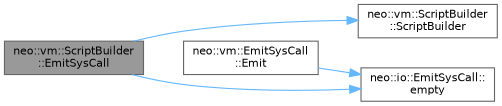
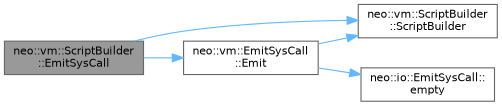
  digraph {
    rankdir=LR
    node [color=grey40 fillcolor=white fontname=Helvetica fontsize=10 shape=box style=filled]
    edge [color=steelblue1 fontname=Helvetica fontsize=10 labelfontname=Helvetica labelfontsize=10 style=solid]
    n1 [color=gray40 fillcolor=grey60 fontcolor=black height=0.2 label="neo::vm::ScriptBuilder\l::EmitSysCall" width=0.4]
    n2 [height=0.2 label="neo::vm::EmitSysCall\l::Emit" width=0.4]
    n3 [height=0.2 label="neo::vm::ScriptBuilder\l::ScriptBuilder" width=0.4]
    n4 [height=0.2 label="neo::io::EmitSysCall::\lempty" width=0.4]
-   n1 -> n4
+   n1 -> n2
    n1 -> n3
+   n2 -> n3
    n2 -> n4
  }
